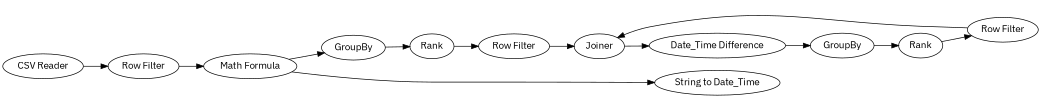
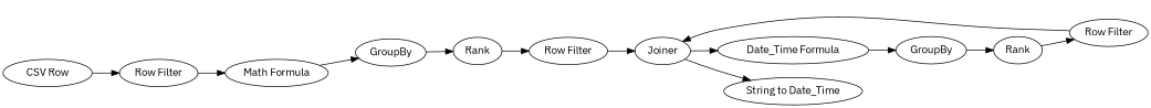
  digraph {
    fontname="IBM Plex Sans"
    rankdir=LR
    node [fontname="IBM Plex Sans"]
    edge [fontname="IBM Plex Sans"]
-   n1 [label="CSV Reader"]
+   n1 [label="CSV Row"]
    n2 [label="Row Filter"]
    n3 [label="Math Formula"]
    n4 [label=GroupBy]
    n5 [label="String to Date_Time"]
    n6 [label=Rank]
    n7 [label="Row Filter"]
    n8 [label=Joiner]
-   n9 [label="Date_Time Difference"]
+   n9 [label="Date_Time Formula"]
    n10 [label=GroupBy]
    n11 [label=Rank]
    n12 [label="Row Filter"]
    n1 -> n2
    n2 -> n3
    n3 -> n4
-   n3 -> n5
+   n8 -> n5
    n4 -> n6
    n6 -> n7
    n7 -> n8
    n8 -> n9
    n9 -> n10
    n10 -> n11
    n11 -> n12
    n12 -> n8
  }
